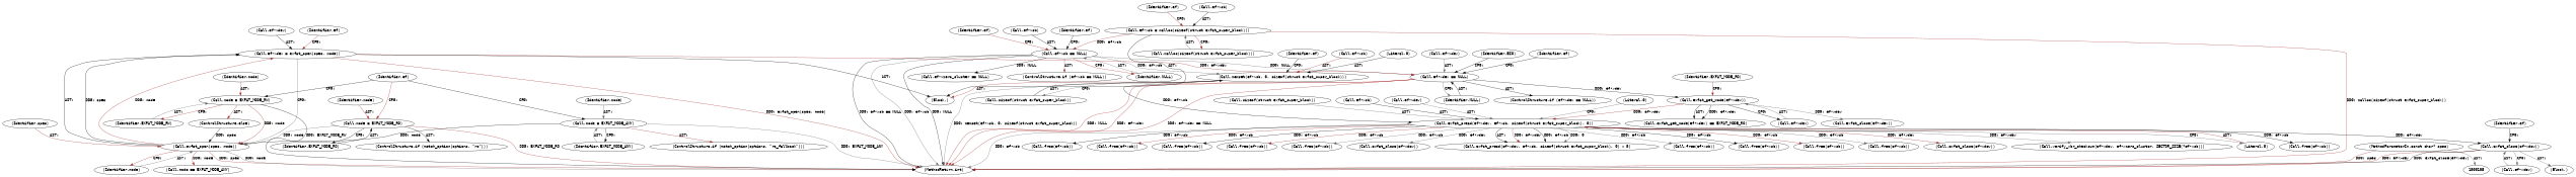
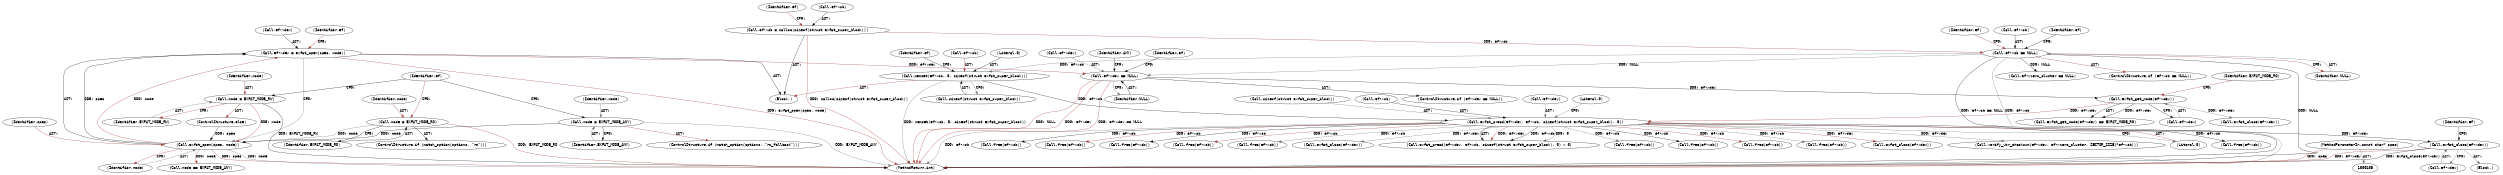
  digraph {
    fontname="DejaVu Sans Mono"
    node [fontname="DejaVu Sans Mono"]
    edge [color=black fontname="DejaVu Sans Mono"]
    n1 [label="(Call,exfat_close(ef->dev))"]
    n2 [label="(MethodReturn,int)"]
    n3 [label="(Call,ef->dev)"]
    n4 [label="(Block,)"]
    n5 [label="(Call,exfat_pread(ef->dev, ef->sb, sizeof(struct exfat_super_block), 0))"]
    n6 [label="(Call,exfat_close(ef->dev))"]
    n7 [label="(Call,verify_vbr_checksum(ef->dev, ef->zero_cluster, SECTOR_SIZE(*ef->sb)))"]
    n8 [label="(Literal,0)"]
    n9 [label="(Call,free(ef->sb))"]
    n10 [label="(Call,free(ef->sb))"]
    n11 [label="(Call,free(ef->sb))"]
    n12 [label="(Call,free(ef->sb))"]
    n13 [label="(Call,free(ef->sb))"]
    n14 [label="(Call,free(ef->sb))"]
    n15 [label="(Call,exfat_close(ef->dev))"]
    n16 [label="(Call,exfat_pread(ef->dev, ef->sb, sizeof(struct exfat_super_block), 0) < 0)"]
    n17 [label="(Call,free(ef->sb))"]
    n18 [label="(Call,free(ef->sb))"]
    n19 [label="(Call,free(ef->sb))"]
    n20 [label="(Call,free(ef->sb))"]
    n21 [label="(Call,exfat_get_mode(ef->dev))"]
    n22 [label="(Call,ef->dev)"]
    n23 [label="(Call,exfat_close(ef->dev))"]
    n24 [label="(Call,exfat_get_mode(ef->dev) == EXFAT_MODE_RO)"]
    n25 [label="(Call,ef->dev == NULL)"]
    n26 [label="(Identifier,NULL)"]
    n27 [label="(ControlStructure,if (ef->dev == NULL))"]
    n28 [label="(Call,ef->sb == NULL)"]
    n29 [label="(Call,memset(ef->sb, 0, sizeof(struct exfat_super_block)))"]
    n30 [label="(Identifier,NULL)"]
    n31 [label="(Call,ef->zero_cluster == NULL)"]
    n32 [label="(ControlStructure,if (ef->sb == NULL))"]
    n33 [label="(Call,ef->dev = exfat_open(spec, mode))"]
    n34 [label="(Call,exfat_open(spec, mode))"]
    n35 [label="(Block,)"]
    n36 [label="(Identifier,mode)"]
    n37 [label="(Call,mode == EXFAT_MODE_ANY)"]
    n38 [label="(MethodParameterIn,const char* spec)"]
    1000105
    n40 [label="(Call,mode = EXFAT_MODE_RO)"]
    n41 [label="(Identifier,EXFAT_MODE_RO)"]
    n42 [label="(ControlStructure,if (match_option(options, \"ro\")))"]
    n43 [label="(Call,mode = EXFAT_MODE_ANY)"]
    n44 [label="(ControlStructure,if (match_option(options, \"ro_fallback\")))"]
    n45 [label="(Identifier,EXFAT_MODE_ANY)"]
    n46 [label="(Call,mode = EXFAT_MODE_RW)"]
    n47 [label="(Identifier,EXFAT_MODE_RW)"]
    n48 [label="(ControlStructure,else)"]
    n49 [label="(Call,sizeof(struct exfat_super_block))"]
    n50 [label="(Call,ef->sb = malloc(sizeof(struct exfat_super_block)))"]
-   n51 [label="(Call,malloc(sizeof(struct exfat_super_block)))"]
    n52 [label="(Call,ef->sb)"]
    n53 [label="(Identifier,ef)"]
    n54 [label="(Call,ef->dev)"]
    n55 [label="(Identifier,ef)"]
    n56 [label="(Literal,0)"]
    n57 [label="(Identifier,ef)"]
    n58 [label="(Call,sizeof(struct exfat_super_block))"]
    n59 [label="(Call,ef->sb)"]
    n60 [label="(Identifier,mode)"]
    n61 [label="(Literal,0)"]
    n62 [label="(Identifier,EXFAT_MODE_RO)"]
    n63 [label="(Identifier,ef)"]
    n64 [label="(Call,ef->dev)"]
    n65 [label="(Identifier,ef)"]
    n66 [label="(Identifier,ef)"]
    n67 [label="(Identifier,ef)"]
    n68 [label="(Call,ef->sb)"]
    n69 [label="(Call,ef->dev)"]
    n70 [label="(Identifier,ef)"]
    n71 [label="(Identifier,mode)"]
-   n72 [label="(Identifier,EIO)"]
+   n72 [label="(Identifier,ANY)"]
    n73 [label="(Call,ef->sb)"]
    n74 [label="(Identifier,spec)"]
    n75 [label="(Identifier,mode)"]
    n1 -> n2 [color=brown label="DDG: ef->dev"]
    n1 -> n2 [label="DDG: exfat_close(ef->dev)"]
    n1 -> n3 [color=gray40 label="CFG: "]
    n1 -> n4 [color=gray40 label="AST: "]
    n3 -> n1 [color=gray40 label="AST: "]
    n5 -> n1 [label="DDG: ef->dev"]
    n5 -> n2 [color=gray40 label="DDG: ef->sb"]
    n5 -> n6 [color=brown label="DDG: ef->dev"]
    n5 -> n7 [color=gray40 label="DDG: ef->dev"]
    n5 -> n8 [color=gray40 label="CFG: "]
    n5 -> n9 [label="DDG: ef->sb"]
    n5 -> n10 [label="DDG: ef->sb"]
    n5 -> n11 [color=brown label="DDG: ef->sb"]
    n5 -> n12 [label="DDG: ef->sb"]
    n5 -> n13 [color=brown label="DDG: ef->sb"]
    n5 -> n14 [color=gray40 label="DDG: ef->sb"]
    n5 -> n15 [color=gray40 label="DDG: ef->dev"]
    n5 -> n16 [label="AST: "]
    n5 -> n16 [color=brown label="DDG: ef->dev"]
    n5 -> n16 [label="DDG: ef->sb"]
    n5 -> n16 [color=gray40 label="DDG: 0"]
    n5 -> n17 [color=gray40 label="DDG: ef->sb"]
    n5 -> n18 [label="DDG: ef->sb"]
    n5 -> n19 [color=brown label="DDG: ef->sb"]
    n5 -> n20 [color=gray40 label="DDG: ef->sb"]
    n8 -> n5 [color=brown label="AST: "]
    n21 -> n5 [color=brown label="DDG: ef->dev"]
    n21 -> n22 [label="CFG: "]
    n21 -> n23 [color=gray40 label="DDG: ef->dev"]
    n21 -> n24 [label="AST: "]
    n21 -> n24 [label="DDG: ef->dev"]
    n22 -> n21 [color=gray40 label="AST: "]
    n25 -> n2 [color=brown label="DDG: NULL"]
    n25 -> n2 [color=brown label="DDG: ef->dev"]
    n25 -> n2 [color=brown label="DDG: ef->dev == NULL"]
    n25 -> n21 [label="DDG: ef->dev"]
    n25 -> n26 [color=gray40 label="CFG: "]
    n25 -> n27 [label="AST: "]
    n26 -> n25 [label="AST: "]
    n28 -> n2 [label="DDG: ef->sb == NULL"]
    n28 -> n2 [color=gray40 label="DDG: ef->sb"]
    n28 -> n2 [label="DDG: NULL"]
    n28 -> n25 [color=gray40 label="DDG: NULL"]
    n28 -> n29 [color=gray40 label="DDG: ef->sb"]
    n28 -> n30 [color=brown label="CFG: "]
    n28 -> n31 [label="DDG: NULL"]
    n28 -> n32 [color=brown label="AST: "]
    n29 -> n2 [color=gray40 label="DDG: memset(ef->sb, 0, sizeof(struct exfat_super_block))"]
    n29 -> n5 [label="DDG: ef->sb"]
    n29 -> n35 [color=brown label="AST: "]
    n29 -> n49 [color=gray40 label="CFG: "]
    n30 -> n28 [color=gray40 label="AST: "]
    n33 -> n2 [color=brown label="DDG: exfat_open(spec, mode)"]
    n33 -> n25 [color=brown label="DDG: ef->dev"]
    n33 -> n34 [color=gray40 label="CFG: "]
    n33 -> n35 [label="AST: "]
    n34 -> n2 [color=brown label="DDG: spec"]
    n34 -> n2 [color=gray40 label="DDG: mode"]
    n34 -> n33 [label="AST: "]
    n34 -> n33 [label="DDG: spec"]
    n34 -> n33 [color=brown label="DDG: mode"]
    n34 -> n36 [color=brown label="CFG: "]
    n34 -> n37 [color=brown label="DDG: mode"]
    n36 -> n34 [color=gray40 label="AST: "]
    n38 -> n2 [color=brown label="DDG: spec"]
    n38 -> 1000105 [color=gray40 label="AST: "]
    n40 -> n2 [color=brown label="DDG: EXFAT_MODE_RO"]
    n40 -> n34 [color=gray40 label="DDG: mode"]
    n40 -> n41 [label="CFG: "]
    n40 -> n42 [label="AST: "]
    n41 -> n40 [label="AST: "]
    n43 -> n2 [color=gray40 label="DDG: EXFAT_MODE_ANY"]
    n43 -> n34 [label="DDG: mode"]
    n43 -> n44 [color=brown label="AST: "]
    n43 -> n45 [label="CFG: "]
    n45 -> n43 [color=gray40 label="AST: "]
    n46 -> n2 [label="DDG: EXFAT_MODE_RW"]
    n46 -> n34 [color=brown label="DDG: mode"]
    n46 -> n47 [color=brown label="CFG: "]
    n46 -> n48 [color=brown label="AST: "]
    n47 -> n46 [color=gray40 label="AST: "]
    n48 -> n34 [label="DDG: spec"]
    n49 -> n29 [label="AST: "]
    n50 -> n2 [color=brown label="DDG: malloc(sizeof(struct exfat_super_block))"]
    n50 -> n28 [color=brown label="DDG: ef->sb"]
    n50 -> n35 [label="AST: "]
-   n50 -> n51 [color=brown label="CFG: "]
-   n51 -> n50 [color=gray40 label="AST: "]
    n52 -> n28 [label="AST: "]
    n53 -> n25 [label="CFG: "]
    n54 -> n33 [label="AST: "]
    n55 -> n1 [label="CFG: "]
    n56 -> n5 [color=gray40 label="CFG: "]
    n57 -> n28 [label="CFG: "]
    n58 -> n5 [color=gray40 label="AST: "]
    n59 -> n5 [label="AST: "]
    n60 -> n40 [color=brown label="AST: "]
    n61 -> n29 [label="AST: "]
    n62 -> n21 [color=brown label="CFG: "]
    n63 -> n40 [color=brown label="CFG: "]
    n63 -> n43 [label="CFG: "]
    n63 -> n46 [label="CFG: "]
    n64 -> n25 [color=gray40 label="AST: "]
    n65 -> n50 [color=brown label="CFG: "]
    n66 -> n28 [color=brown label="CFG: "]
    n67 -> n33 [color=brown label="CFG: "]
    n68 -> n50 [label="AST: "]
    n69 -> n5 [color=gray40 label="AST: "]
    n70 -> n29 [label="CFG: "]
    n71 -> n43 [color=gray40 label="AST: "]
    n72 -> n25 [label="CFG: "]
    n73 -> n29 [color=brown label="AST: "]
    n74 -> n34 [color=brown label="AST: "]
    n75 -> n46 [color=brown label="AST: "]
  }
